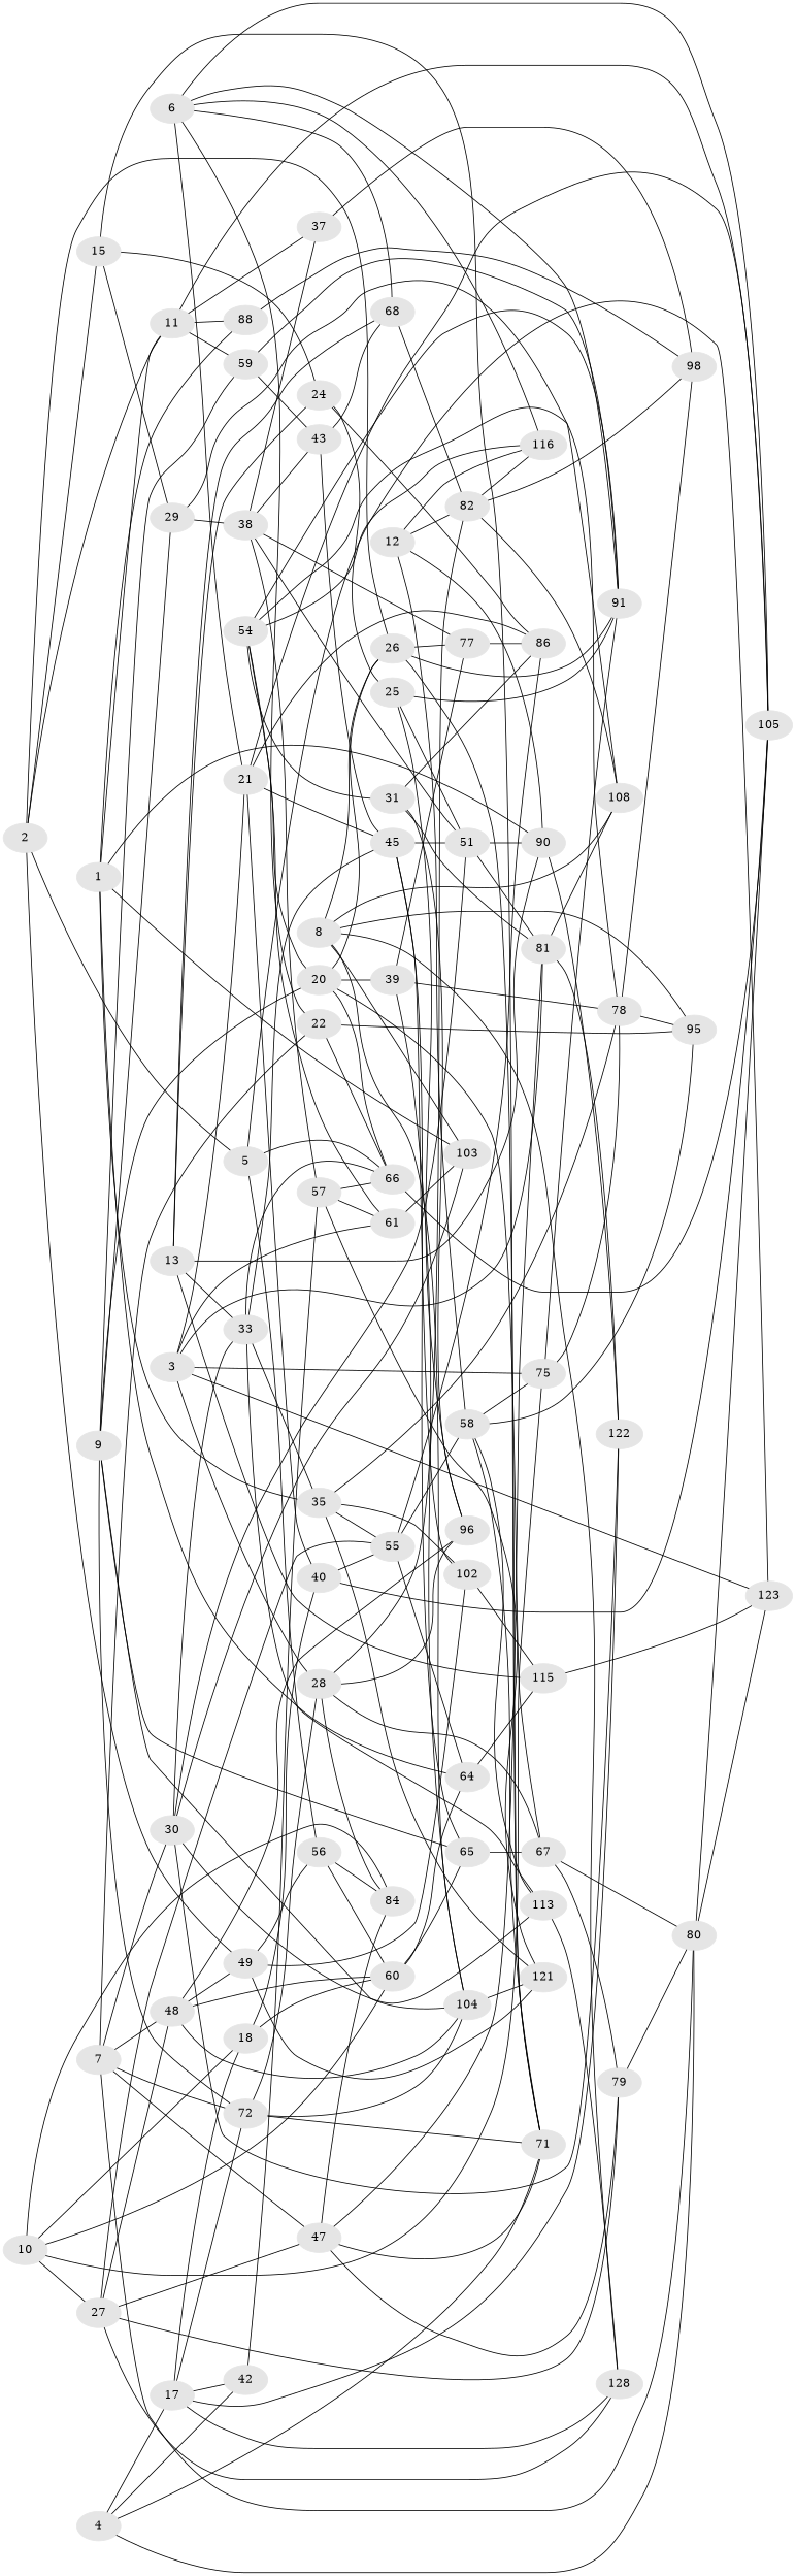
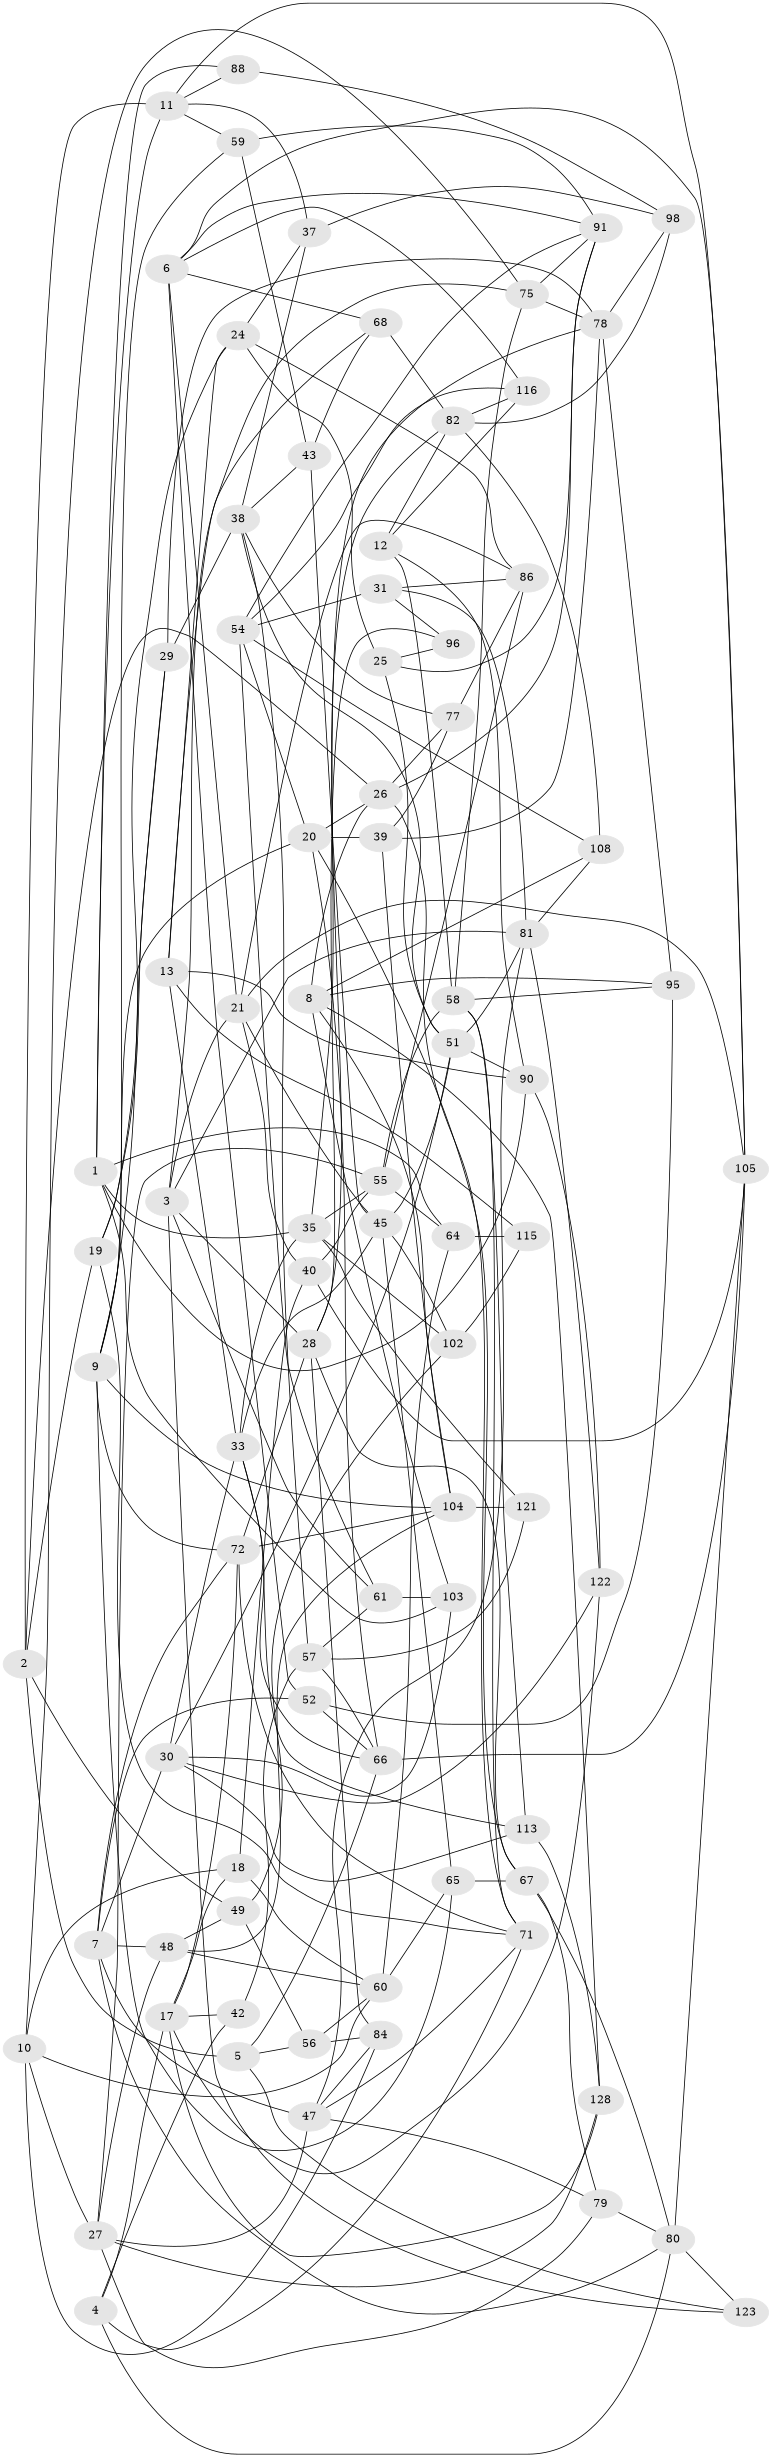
  graph {
    rankdir=LR
    node [color=gray90 style=filled]
    1 [super="+85"]
    11 [super="+97"]
    35 [super="+72"]
    64 [super="+73"]
    88
    90 [super="+130"]
    103
    105 [super="+117"]
    n9 [label=59]
    37
    55 [super="+74"]
    78 [super="+114"]
    102
    121
    115
    98
    122
    2 [super="+107"]
    5
-   15
+   15 [label=19]
    26 [super="+129"]
    49 [super="+53"]
    123
    56
    66 [super="+87"]
    71 [super="+93"]
    29
    24 [super="+92"]
    91 [super="+119"]
    77
    3 [super="+36"]
    21 [super="+32"]
    28 [super="+131"]
    61 [super="+63"]
    75 [super="+109"]
    81 [super="+94"]
    40 [super="+125"]
    45 [super="+110"]
    86 [super="+126"]
    84
    82 [super="+83"]
    67 [super="+89"]
    96
    108
    17 [super="+23"]
    42
    n47 [label=72 super="+133"]
    128
    18
    4
    80 [super="+120"]
    57 [super="+127"]
    60 [super="+76"]
    6 [super="+50"]
-   52 [label=22]
+   52
    68
    116
    95
    7 [super="+16"]
    30 [super="+69"]
    47 [super="+112"]
    48 [super="+118"]
    104 [super="+106"]
    33 [super="+132"]
    51 [super="+99"]
    113
    79
    8 [super="+46"]
    9 [super="+111"]
    20 [super="+44"]
    65
    43
    39
    n74 [label=38 super="+59"]
    10 [super="+41"]
    27 [super="+124"]
    58 [super="+62"]
    12
    13 [super="+38"]
    25
    n81 [label=54 super="+54"]
    31 [super="+100"]
    1 -- 11
    1 -- 35
    1 -- 64
    1 -- 88
    1 -- 90
    1 -- 103
    11 -- 88
    11 -- 105
    11 -- n9
    11 -- 37
    35 -- 55
    35 -- 78
    35 -- 102
    35 -- 121
    64 -- 115
    88 -- 98
    90 -- 122
    n9 -- 91
    n9 -- 43
    37 -- 98
    55 -- 64
    55 -- 86
    55 -- 58
    78 -- 98
    78 -- 95
    102 -- 115
-   115 -- 123
    2 -- 11
    2 -- 5
    2 -- 15
    2 -- 26
    2 -- 49 [weight=2]
    5 -- 123
    5 -- 56
    5 -- 66
    15 -- 71
    15 -- 29
    15 -- 24
    26 -- 71
    26 -- 91
    26 -- 77
    49 -- 102
-   49 -- 121
    49 -- 56
    56 -- 84
    56 -- 60
    66 -- 105
    29 -- 78
    29 -- n74
+   24 -- 37
    24 -- 86
    24 -- 25
    77 -- 86
    3 -- 123
    3 -- 21
    3 -- 28
    3 -- 61
    3 -- 75
    3 -- 81
    21 -- 105
    21 -- 40
    21 -- 45
    21 -- 86
    28 -- 84
    28 -- 82
    28 -- 67
    28 -- 96
    61 -- 103
    75 -- 78
    75 -- 91
    81 -- 122
    81 -- 108
    40 -- 105
    40 -- 55
    45 -- 102
    45 -- 51
    45 -- 65
    82 -- 98
    82 -- 108
    82 -- 116
    67 -- 80
    67 -- 79
    17 -- 122
    17 -- 42
    17 -- n47
    17 -- 128
    17 -- 18
    42 -- 57 [weight=2]
    n47 -- 71
    n47 -- 28
    n47 -- 104
    18 -- 40
    18 -- 60
    4 -- 71
    4 -- 17
    4 -- 42
    4 -- 80
    80 -- 105
    80 -- 123
    57 -- 121
    57 -- 66
    57 -- 61
    60 -- 64
    60 -- 65
    6 -- 105
    6 -- 91
    6 -- 21
    6 -- 52
    6 -- 68
    6 -- 116
    52 -- 66
    52 -- 95
    68 -- 82
    7 -- n47
    7 -- 80
    7 -- 52
    7 -- 30
    7 -- 47
    7 -- 48
    30 -- 103
    30 -- 122
    30 -- 33
    30 -- 51
    30 -- 113
    47 -- 71
    47 -- 81
    47 -- 84
    47 -- 79
    48 -- 49
-   48 -- 96
    48 -- 60
    48 -- 104
    104 -- 121
    33 -- 35
    33 -- 66
    33 -- 45
    33 -- 113
    51 -- 90
    51 -- 81
    113 -- 128
    79 -- 80
    8 -- 103
    8 -- 26
    8 -- 108
    8 -- 128
    8 -- 95
    8 -- 104
    9 -- n9
    9 -- 29
    9 -- n47
    9 -- 104
    9 -- 20
    9 -- 65
    20 -- 26
    20 -- 66
    20 -- 67
    20 -- 39
    65 -- 67
    43 -- 45
    43 -- 68
    39 -- 78
    39 -- 77
    39 -- 104
    n74 -- 37
    n74 -- 77
    n74 -- 57
    n74 -- 51
    n74 -- 43
    10 -- 75 [weight=2]
    10 -- 84
    10 -- 18
    10 -- 60
    10 -- 27
    27 -- 55
    27 -- 128
    27 -- 47
    27 -- 48
    27 -- 79
    58 -- 71
    58 -- 75
    58 -- 95
    58 -- 113
    12 -- 90
    12 -- 82
    12 -- 116
    12 -- 58
    13 -- 90 [weight=2]
    13 -- 115
    13 -- 24
    13 -- 68
    13 -- 33
    25 -- 91
    25 -- 96
    25 -- 51
    n81 -- 91
    n81 -- 61
    n81 -- 108
    n81 -- 116
    n81 -- 20
    n81 -- 31
    31 -- 81
    31 -- 86 [weight=2]
    31 -- 96
  }
